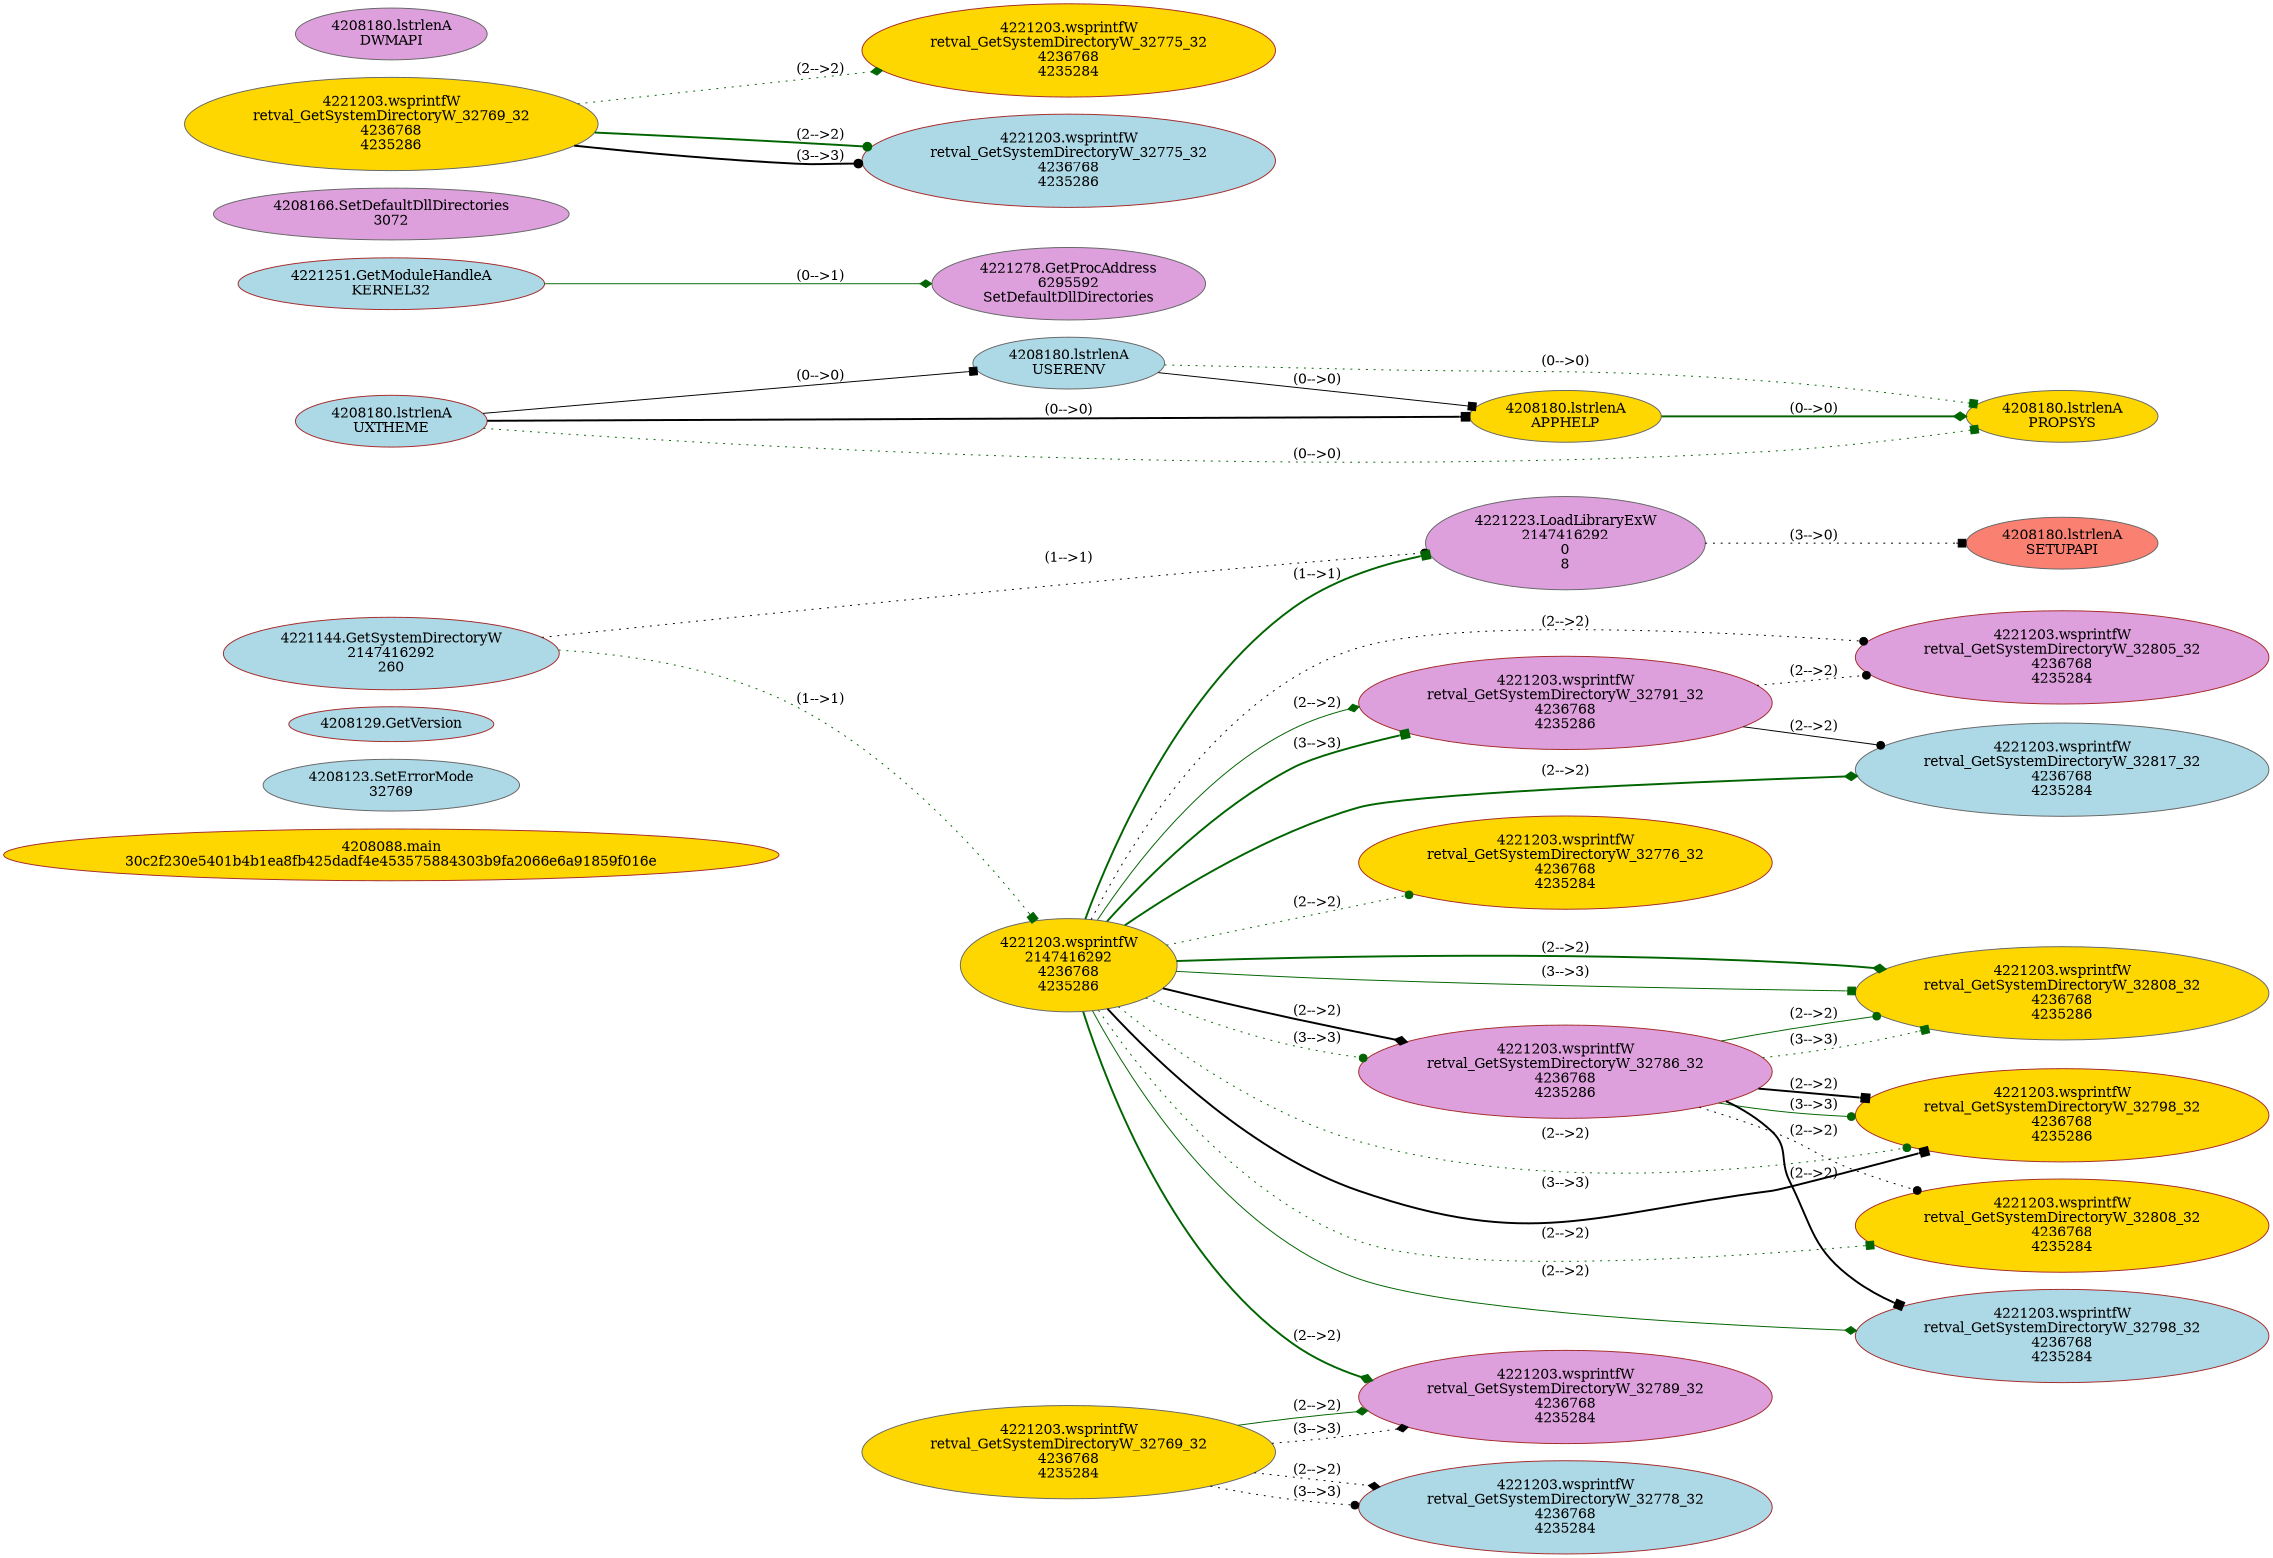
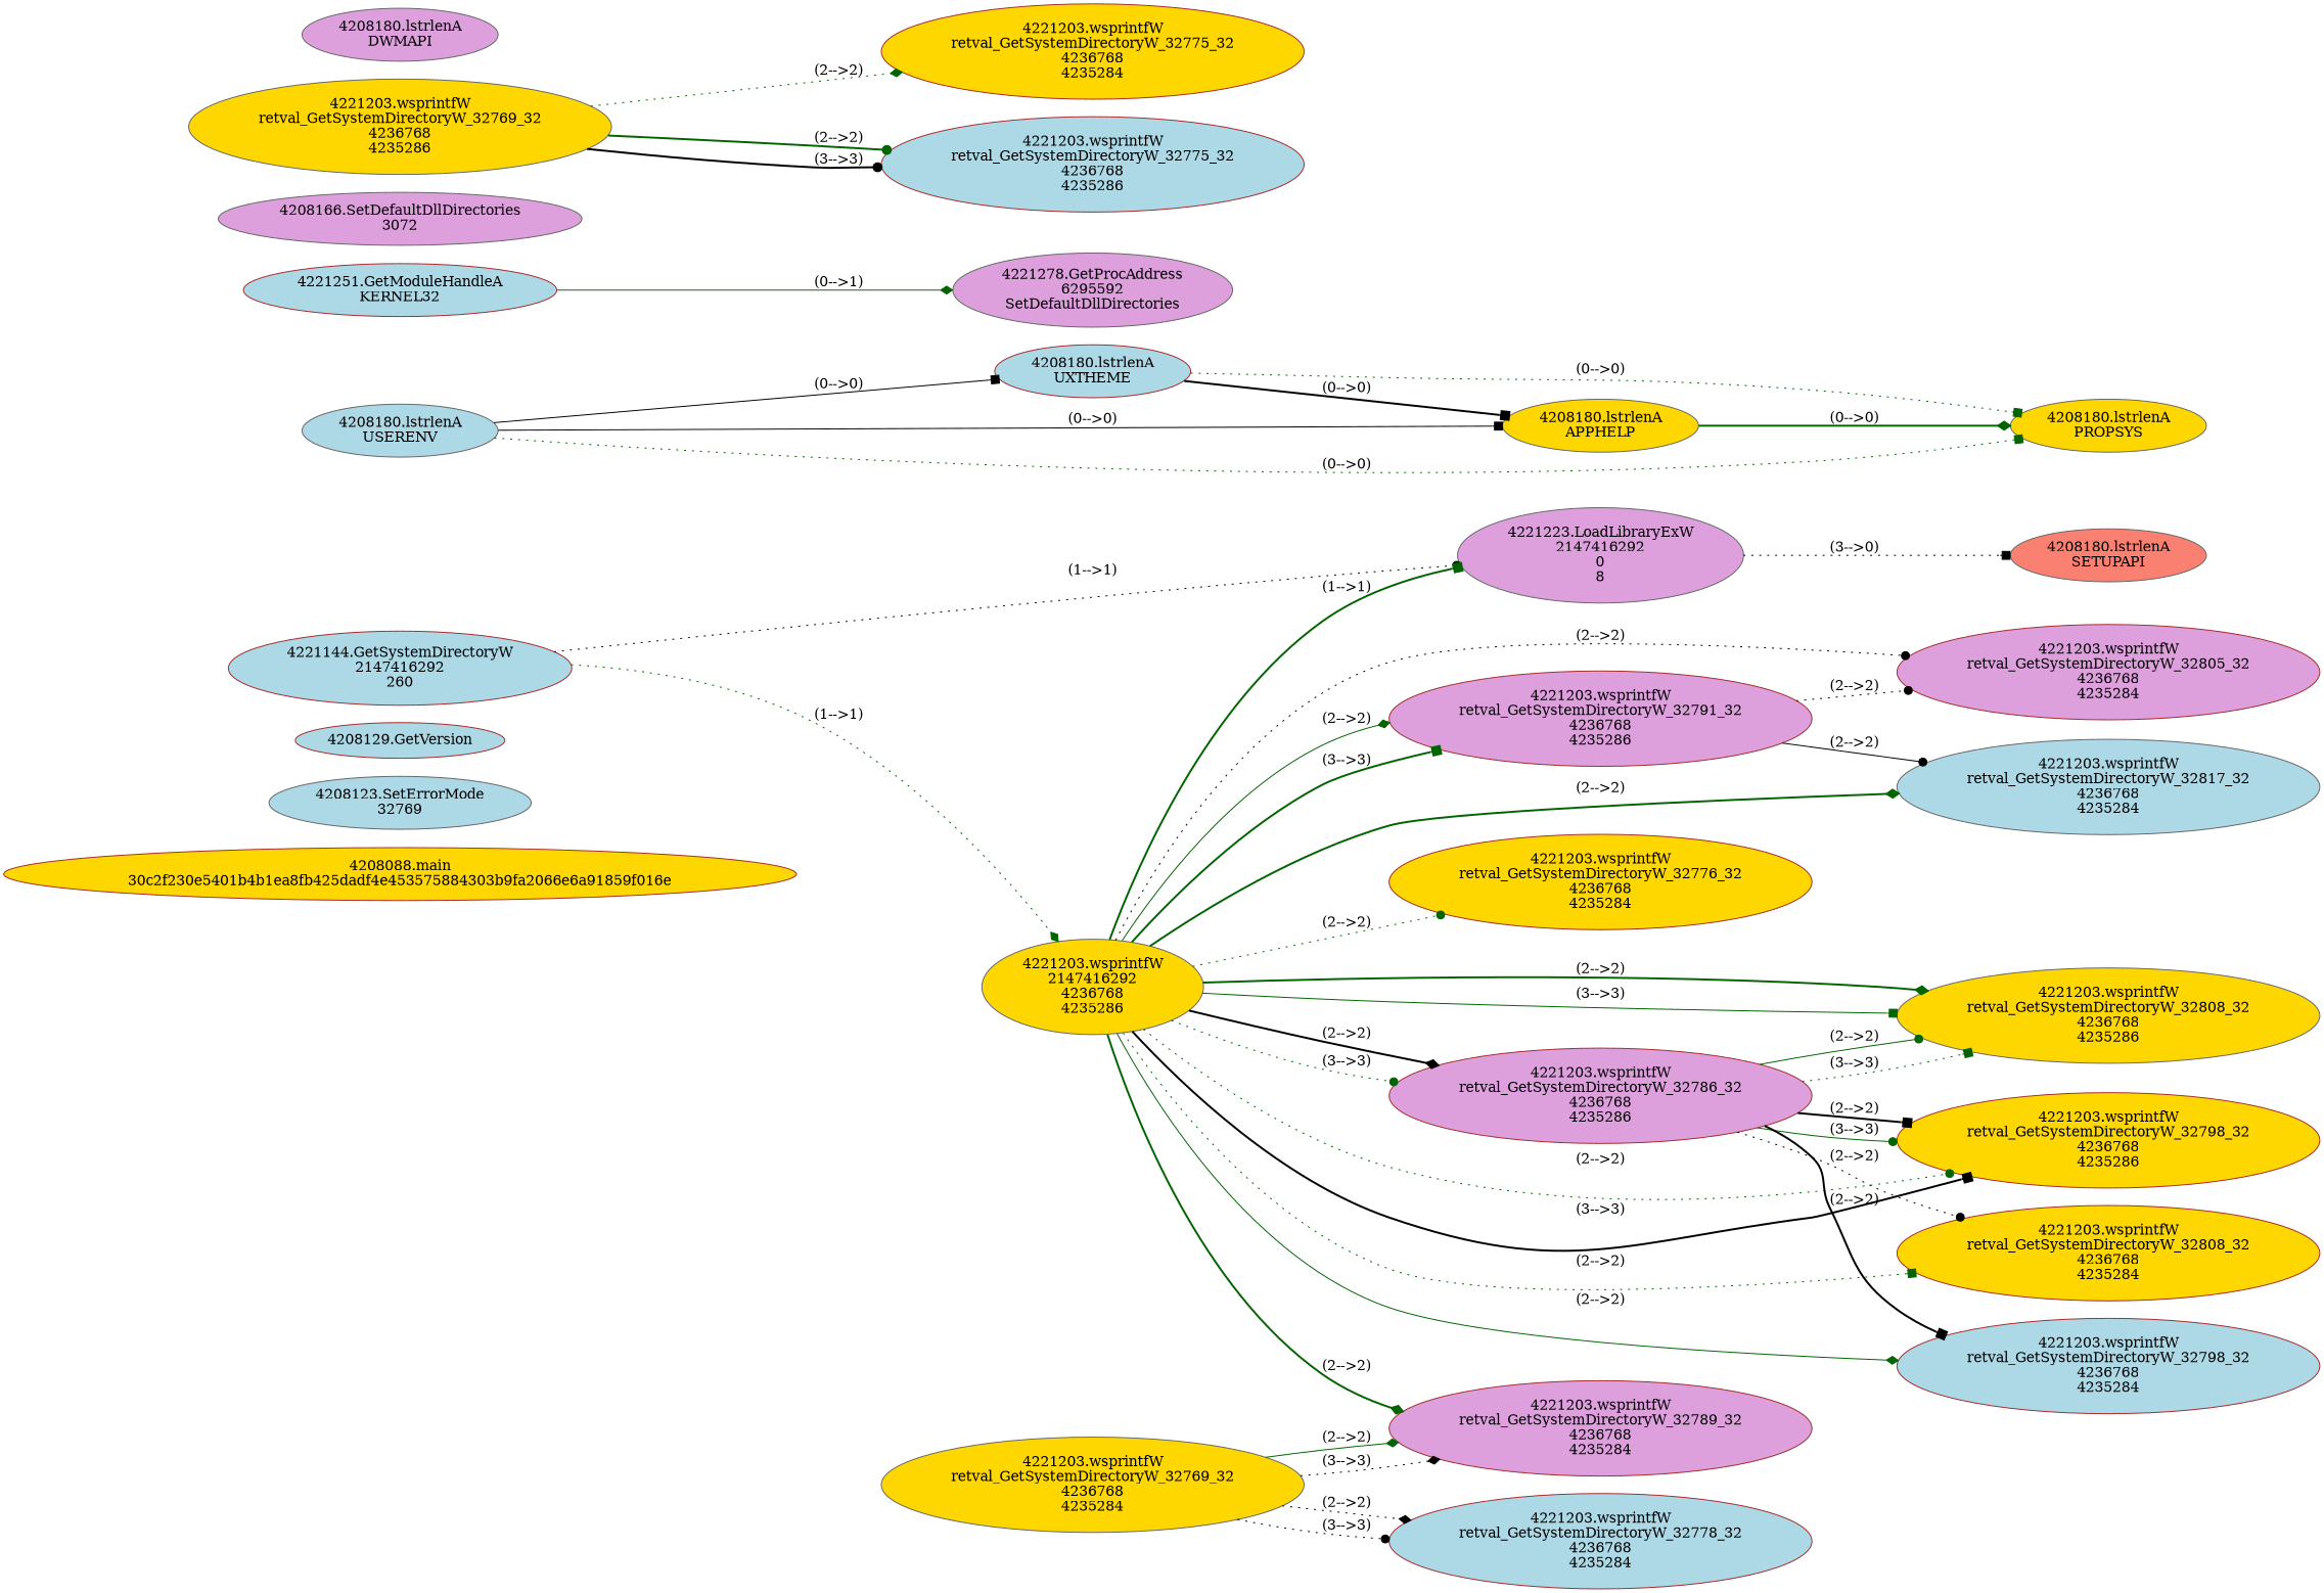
  digraph {
    rankdir=LR
    node [color=brown fillcolor=gold style=filled]
    edge [arrowhead=box color=darkgreen style=dotted]
    n1 [label="4208088.main\n30c2f230e5401b4b1ea8fb425dadf4e453575884303b9fa2066e6a91859f016e"]
    n2 [color=gray40 fillcolor=lightblue label="4208123.SetErrorMode\n32769"]
    n3 [fillcolor=lightblue label="4208129.GetVersion\n"]
    n4 [fillcolor=lightblue label="4221144.GetSystemDirectoryW\n2147416292\n260"]
    n5 [color=gray40 label="4221203.wsprintfW\n2147416292\n4236768\n4235286"]
    n6 [color=gray40 fillcolor=plum label="4221223.LoadLibraryExW\n2147416292\n0\n8"]
    n7 [fillcolor=plum label="4221203.wsprintfW\nretval_GetSystemDirectoryW_32791_32\n4236768\n4235286"]
    n8 [label="4221203.wsprintfW\nretval_GetSystemDirectoryW_32776_32\n4236768\n4235284"]
    n9 [fillcolor=plum label="4221203.wsprintfW\nretval_GetSystemDirectoryW_32786_32\n4236768\n4235286"]
    n10 [color=gray40 label="4221203.wsprintfW\nretval_GetSystemDirectoryW_32808_32\n4236768\n4235286"]
    n11 [label="4221203.wsprintfW\nretval_GetSystemDirectoryW_32798_32\n4236768\n4235286"]
    n12 [fillcolor=plum label="4221203.wsprintfW\nretval_GetSystemDirectoryW_32789_32\n4236768\n4235284"]
    n13 [label="4221203.wsprintfW\nretval_GetSystemDirectoryW_32808_32\n4236768\n4235284"]
    n14 [fillcolor=plum label="4221203.wsprintfW\nretval_GetSystemDirectoryW_32805_32\n4236768\n4235284"]
    n15 [fillcolor=lightblue label="4221203.wsprintfW\nretval_GetSystemDirectoryW_32798_32\n4236768\n4235284"]
    n16 [color=gray40 fillcolor=lightblue label="4221203.wsprintfW\nretval_GetSystemDirectoryW_32817_32\n4236768\n4235284"]
    n17 [color=gray40 fillcolor=salmon label="4208180.lstrlenA\nSETUPAPI"]
    n18 [fillcolor=lightblue label="4208180.lstrlenA\nUXTHEME"]
    n19 [color=gray40 fillcolor=lightblue label="4208180.lstrlenA\nUSERENV"]
    n20 [color=gray40 label="4208180.lstrlenA\nAPPHELP"]
    n21 [color=gray40 label="4208180.lstrlenA\nPROPSYS"]
    n22 [fillcolor=lightblue label="4221251.GetModuleHandleA\nKERNEL32"]
    n23 [color=gray40 fillcolor=plum label="4221278.GetProcAddress\n6295592\nSetDefaultDllDirectories"]
    n24 [color=gray40 fillcolor=plum label="4208166.SetDefaultDllDirectories\n3072"]
    n25 [color=gray40 label="4221203.wsprintfW\nretval_GetSystemDirectoryW_32769_32\n4236768\n4235284"]
    n26 [fillcolor=lightblue label="4221203.wsprintfW\nretval_GetSystemDirectoryW_32778_32\n4236768\n4235284"]
    n27 [color=gray40 label="4221203.wsprintfW\nretval_GetSystemDirectoryW_32769_32\n4236768\n4235286"]
    n28 [label="4221203.wsprintfW\nretval_GetSystemDirectoryW_32775_32\n4236768\n4235284"]
    n29 [fillcolor=lightblue label="4221203.wsprintfW\nretval_GetSystemDirectoryW_32775_32\n4236768\n4235286"]
    n30 [color=gray40 fillcolor=plum label="4208180.lstrlenA\nDWMAPI"]
-   n4 -> n5 [label="(1-->1)"]
+   n4 -> n5 [arrowhead=diamond label="(1-->1)"]
    n4 -> n6 [arrowhead=dot color=black label="(1-->1)"]
    n5 -> n6 [label="(1-->1)" style=bold]
    n5 -> n7 [arrowhead=diamond label="(2-->2)" style=solid]
    n5 -> n7 [label="(3-->3)" style=bold]
    n5 -> n8 [arrowhead=dot label="(2-->2)"]
    n5 -> n9 [arrowhead=diamond color=black label="(2-->2)" style=bold]
    n5 -> n9 [arrowhead=dot label="(3-->3)"]
    n5 -> n10 [arrowhead=diamond label="(2-->2)" style=bold]
    n5 -> n10 [label="(3-->3)" style=solid]
    n5 -> n11 [arrowhead=dot label="(2-->2)"]
    n5 -> n11 [color=black label="(3-->3)" style=bold]
    n5 -> n12 [arrowhead=diamond label="(2-->2)" style=bold]
    n5 -> n13 [label="(2-->2)"]
    n5 -> n14 [arrowhead=dot color=black label="(2-->2)"]
    n5 -> n15 [arrowhead=diamond label="(2-->2)" style=solid]
    n5 -> n16 [arrowhead=diamond label="(2-->2)" style=bold]
    n6 -> n17 [color=black label="(3-->0)"]
    n7 -> n14 [arrowhead=dot color=black label="(2-->2)"]
    n7 -> n16 [arrowhead=dot color=black label="(2-->2)" style=solid]
    n9 -> n10 [arrowhead=dot label="(2-->2)" style=solid]
    n9 -> n10 [label="(3-->3)"]
    n9 -> n11 [color=black label="(2-->2)" style=bold]
    n9 -> n11 [arrowhead=dot label="(3-->3)" style=solid]
    n9 -> n13 [arrowhead=dot color=black label="(2-->2)"]
    n9 -> n15 [color=black label="(2-->2)" style=bold]
-   n18 -> n19 [color=black label="(0-->0)" style=solid]
+   n19 -> n18 [color=black label="(0-->0)" style=solid]
    n18 -> n20 [color=black label="(0-->0)" style=bold]
    n18 -> n21 [label="(0-->0)"]
    n19 -> n20 [color=black label="(0-->0)" style=solid]
    n19 -> n21 [label="(0-->0)"]
    n20 -> n21 [arrowhead=diamond label="(0-->0)" style=bold]
    n22 -> n23 [arrowhead=diamond label="(0-->1)" style=solid]
    n25 -> n12 [arrowhead=diamond label="(2-->2)" style=solid]
    n25 -> n12 [arrowhead=diamond color=black label="(3-->3)"]
    n25 -> n26 [arrowhead=diamond color=black label="(2-->2)"]
    n25 -> n26 [arrowhead=dot color=black label="(3-->3)"]
    n27 -> n28 [arrowhead=diamond label="(2-->2)"]
    n27 -> n29 [arrowhead=dot label="(2-->2)" style=bold]
    n27 -> n29 [arrowhead=dot color=black label="(3-->3)" style=bold]
  }
